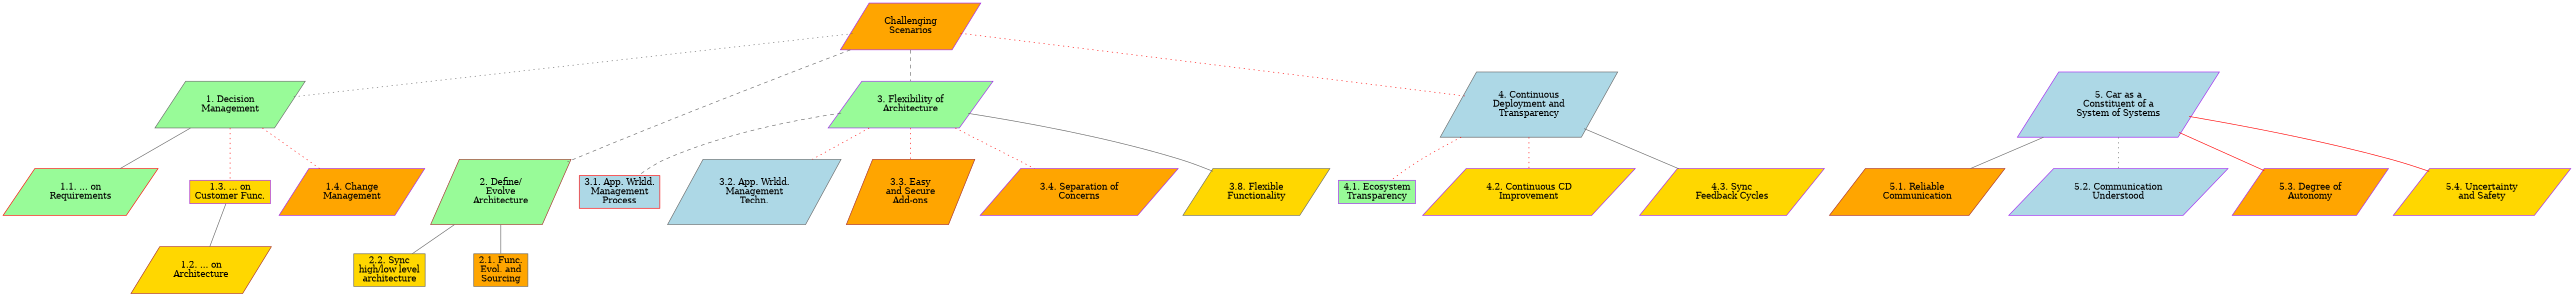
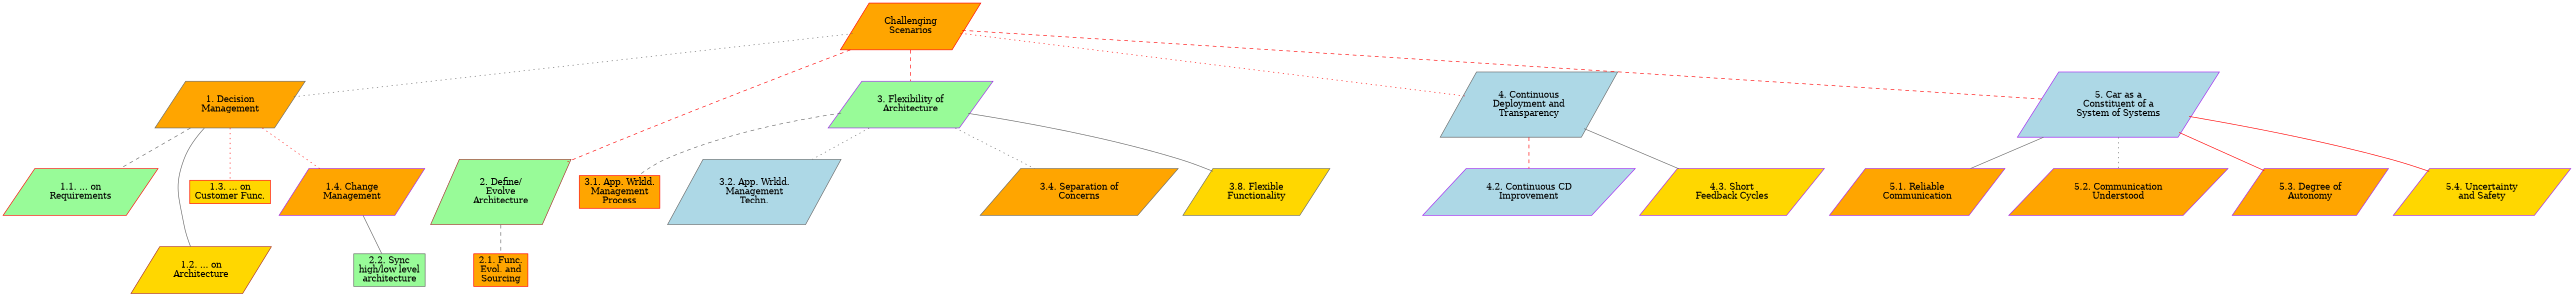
  graph {
    fontname="DejaVu Serif"
    splines=true
    node [color=purple fillcolor=orange fontname="DejaVu Serif" shape=parallelogram style=filled]
    edge [color=gray40 fontname="DejaVu Serif" style=dotted weight=3]
-   n1 [label="Challenging\nScenarios"]
-   n2 [color=gray40 fillcolor=palegreen label="1. Decision\nManagement"]
+   n1 [color=red label="Challenging\nScenarios"]
+   n2 [color=gray40 label="1. Decision\nManagement"]
    n3 [color=brown fillcolor=palegreen label="2. Define/\nEvolve\nArchitecture"]
    n4 [fillcolor=palegreen label="3. Flexibility of\nArchitecture"]
    n5 [color=gray40 fillcolor=lightblue label="4. Continuous\nDeployment and\nTransparency"]
    n6 [fillcolor=lightblue label="5. Car as a\nConstituent of a\nSystem of Systems"]
    n7 [color=red fillcolor=palegreen label="1.1. ... on\nRequirements"]
    n8 [color=brown fillcolor=gold label="1.2. ... on\nArchitecture"]
-   n9 [fillcolor=gold label="1.3. ... on\nCustomer Func." shape=box]
+   n9 [color=red fillcolor=gold label="1.3. ... on\nCustomer Func." shape=box]
    n10 [label="1.4. Change\nManagement"]
-   n11 [color=gray40 label="2.1. Func.\nEvol. and\nSourcing" shape=box]
-   n12 [color=gray40 fillcolor=gold label="2.2. Sync\nhigh/low level\narchitecture" shape=box]
-   n13 [color=red fillcolor=lightblue label="3.1. App. Wrkld.\nManagement\nProcess" shape=box]
+   n11 [color=red label="2.1. Func.\nEvol. and\nSourcing" shape=box]
+   n12 [color=gray40 fillcolor=palegreen label="2.2. Sync\nhigh/low level\narchitecture" shape=box]
+   n13 [color=red label="3.1. App. Wrkld.\nManagement\nProcess" shape=box]
    n14 [color=gray40 fillcolor=lightblue label="3.2. App. Wrkld.\nManagement\nTechn."]
-   n15 [color=brown label="3.3. Easy\nand Secure\nAdd-ons"]
-   n16 [label="3.4. Separation of\nConcerns"]
+   n16 [color=gray40 label="3.4. Separation of\nConcerns"]
    n17 [color=gray40 fillcolor=gold label="3.8. Flexible\nFunctionality"]
-   n18 [fillcolor=palegreen label="4.1. Ecosystem\nTransparency" shape=box]
-   n19 [fillcolor=gold label="4.2. Continuous CD\nImprovement"]
-   n20 [fillcolor=gold label="4.3. Sync\nFeedback Cycles"]
-   n21 [color=brown label="5.1. Reliable\nCommunication"]
-   n22 [fillcolor=lightblue label="5.2. Communication\nUnderstood"]
+   n19 [fillcolor=lightblue label="4.2. Continuous CD\nImprovement"]
+   n20 [fillcolor=gold label="4.3. Short\nFeedback Cycles"]
+   n21 [label="5.1. Reliable\nCommunication"]
+   n22 [label="5.2. Communication\nUnderstood"]
    n23 [label="5.3. Degree of\nAutonomy"]
    n24 [fillcolor=gold label="5.4. Uncertainty\nand Safety"]
    subgraph sub_1 {
      n1
      n2
      n3
      n4
      n5
      n6
    }
    subgraph sub_2 {
      n2
      n7
      n8
      n9
      n10
    }
    subgraph sub_3 {
      n3
      n11
      n12
    }
    subgraph sub_4 {
      n4
      n13
      n14
-     n15
      n16
      n17
    }
    subgraph sub_5 {
      n5
-     n18
      n19
      n20
    }
    subgraph sub_6 {
      n6
      n21
      n22
      n23
      n24
    }
    n1 -- n2 [weight=""]
-   n1 -- n3 [style=dashed weight=""]
-   n1 -- n4 [style=dashed weight=""]
+   n1 -- n3 [color=red style=dashed weight=""]
+   n1 -- n4 [color=red style=dashed weight=""]
    n1 -- n5 [color=red weight=""]
-   n2 -- n7 [style=solid]
-   n9 -- n8 [style=solid]
+   n1 -- n6 [color=red style=dashed weight=""]
+   n2 -- n7 [style=dashed]
+   n2 -- n8 [style=solid]
    n2 -- n9 [color=red]
    n2 -- n10 [color=red]
-   n3 -- n11 [style=solid]
-   n3 -- n12 [style=solid]
+   n3 -- n11 [style=dashed]
+   n10 -- n12 [style=solid]
    n4 -- n13 [style=dashed]
-   n4 -- n14 [color=red]
-   n4 -- n15 [color=red]
-   n4 -- n16 [color=red]
+   n4 -- n14
+   n4 -- n16
    n4 -- n17 [style=solid]
-   n5 -- n18 [color=red]
-   n5 -- n19 [color=red]
+   n5 -- n19 [color=red style=dashed]
    n5 -- n20 [style=solid]
    n6 -- n21 [style=solid]
    n6 -- n22
    n6 -- n23 [color=red style=solid]
    n6 -- n24 [color=red style=solid]
  }
